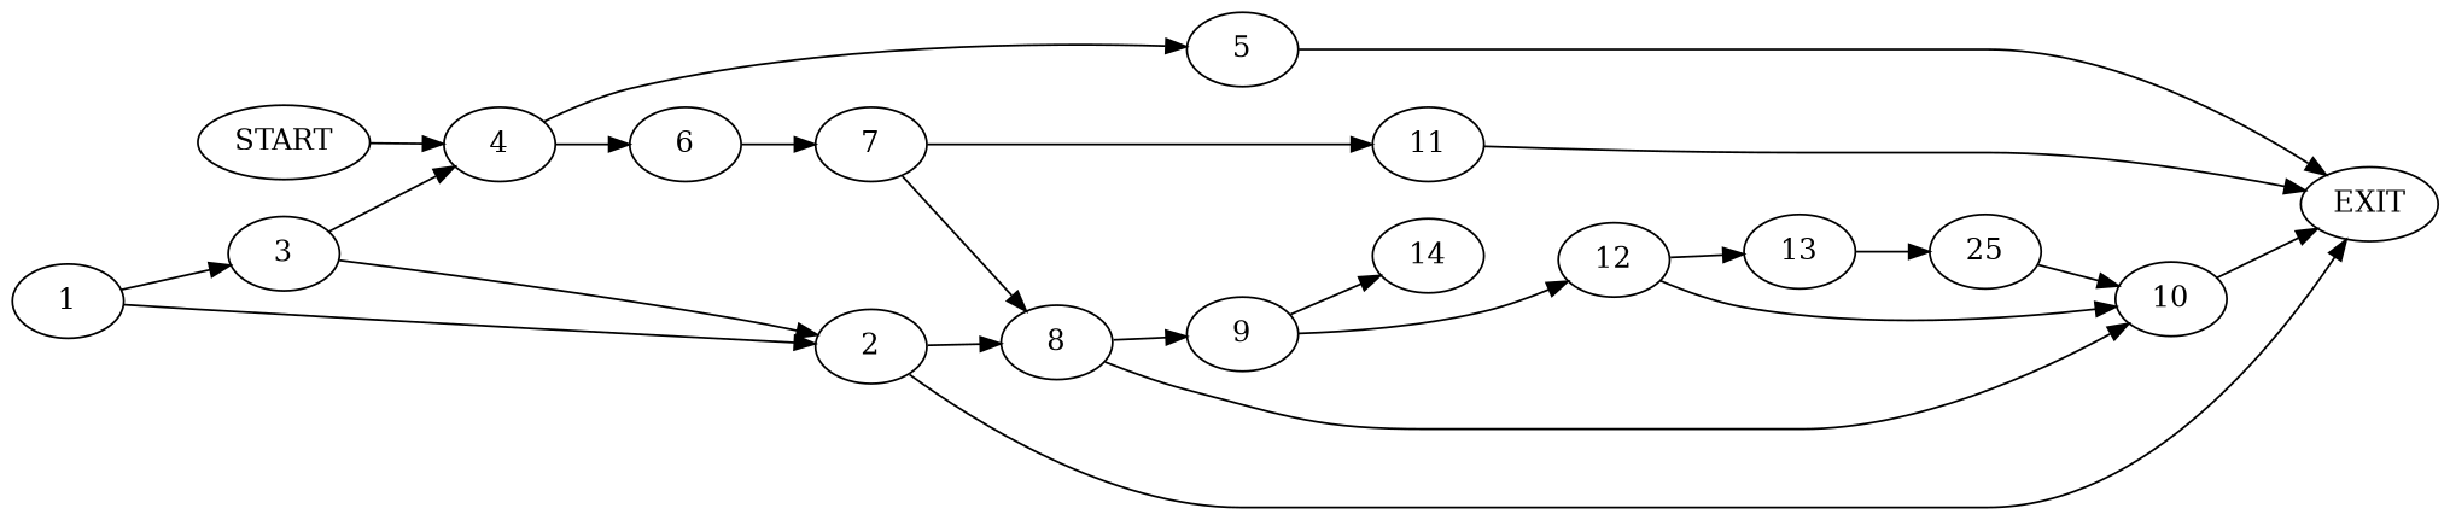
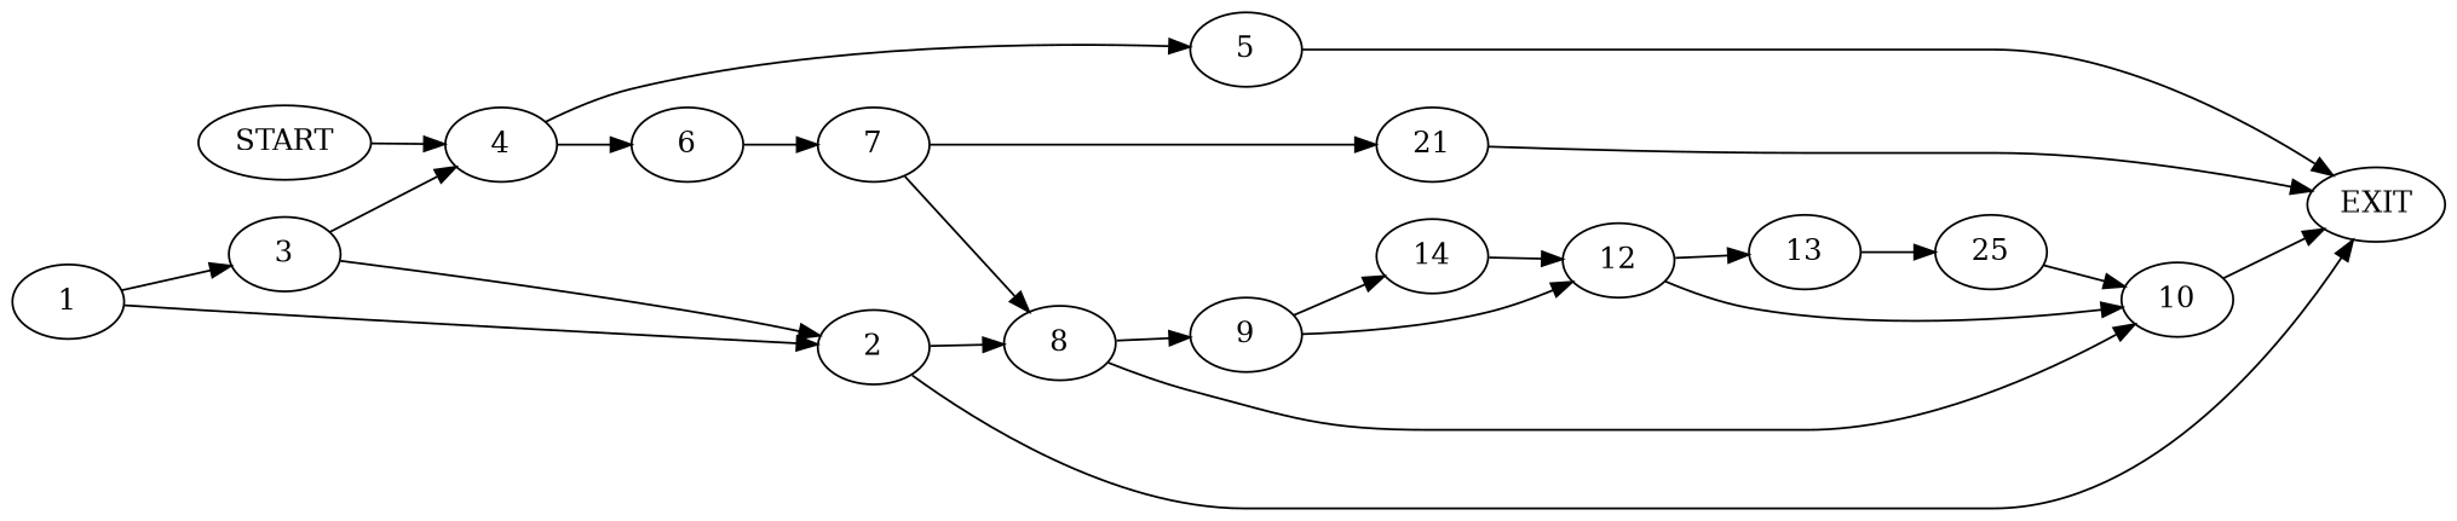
  digraph {
    rankdir=LR
    n1 [label=START]
    4
    1
    2
    3
    n6 [label=EXIT]
    8
    5
    6
    7
-   11
+   11 [label=21]
    9
    10
    12
    14
    13
    n17 [label=25]
    n1 -> 4
    4 -> 5
    4 -> 6
    1 -> 2
    1 -> 3
    2 -> n6
    2 -> 8
    3 -> 4
    3 -> 2
    8 -> 9
    8 -> 10
    5 -> n6
    6 -> 7
    7 -> 8
    7 -> 11
    11 -> n6
    9 -> 12
    9 -> 14
    10 -> n6
    12 -> 10
    12 -> 13
+   14 -> 12
    13 -> n17
    n17 -> 10
  }
